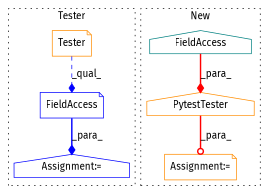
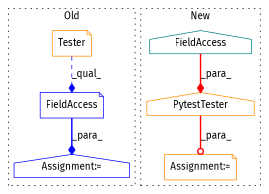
  digraph {
    fontname="Fira Sans"
    node [a=32 l=8 s=498 shape=note color=darkorange fontname="Fira Sans"]
    edge [color=blue style=bold arrowhead=diamond fontname="Fira Sans"]
    n1 [label=Tester]
    n2 [a=7 l=1 label="Assignment:=" s=497 shape=house color=blue]
    n3 [a=22 l=13 label=FieldAccess color=blue]
    n4 [l="13,1" label=PytestTester s="543,564" shape=house]
    n5 [a=22 label=FieldAccess s=556 shape=house color=teal]
    n6 [a=7 l=1 label="Assignment:=" s=542]
    subgraph cluster_1 {
-     label=Tester
+     label=Old
      style=dotted
      n1
      n2
      n3
    }
    subgraph cluster_2 {
      label=New
      style=dotted
      n4
      n5
      n6
    }
    n1 -> n3 [label=_qual_ style=dashed]
    n3 -> n2 [label=_para_]
    n4 -> n6 [label=_para_ color=red arrowhead=odot]
    n5 -> n4 [label=_para_ color=red]
  }
